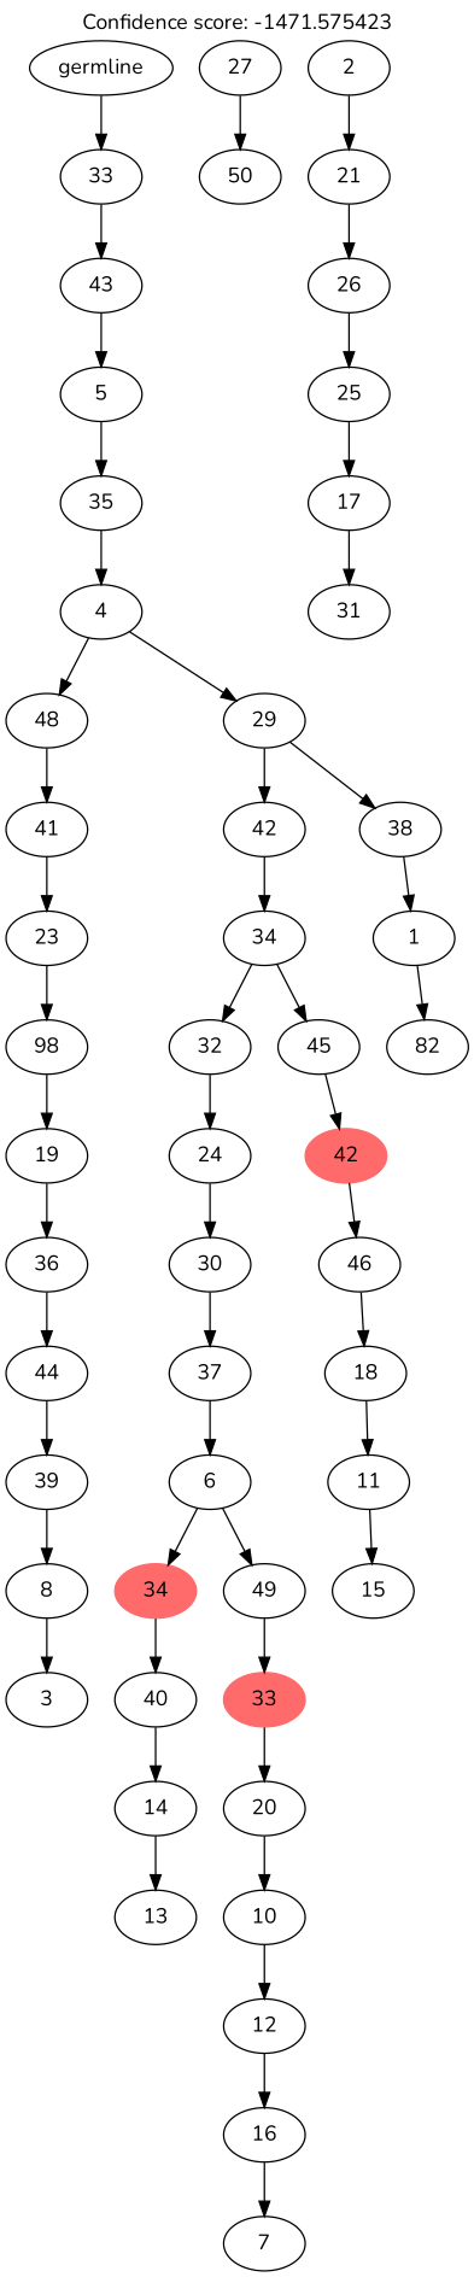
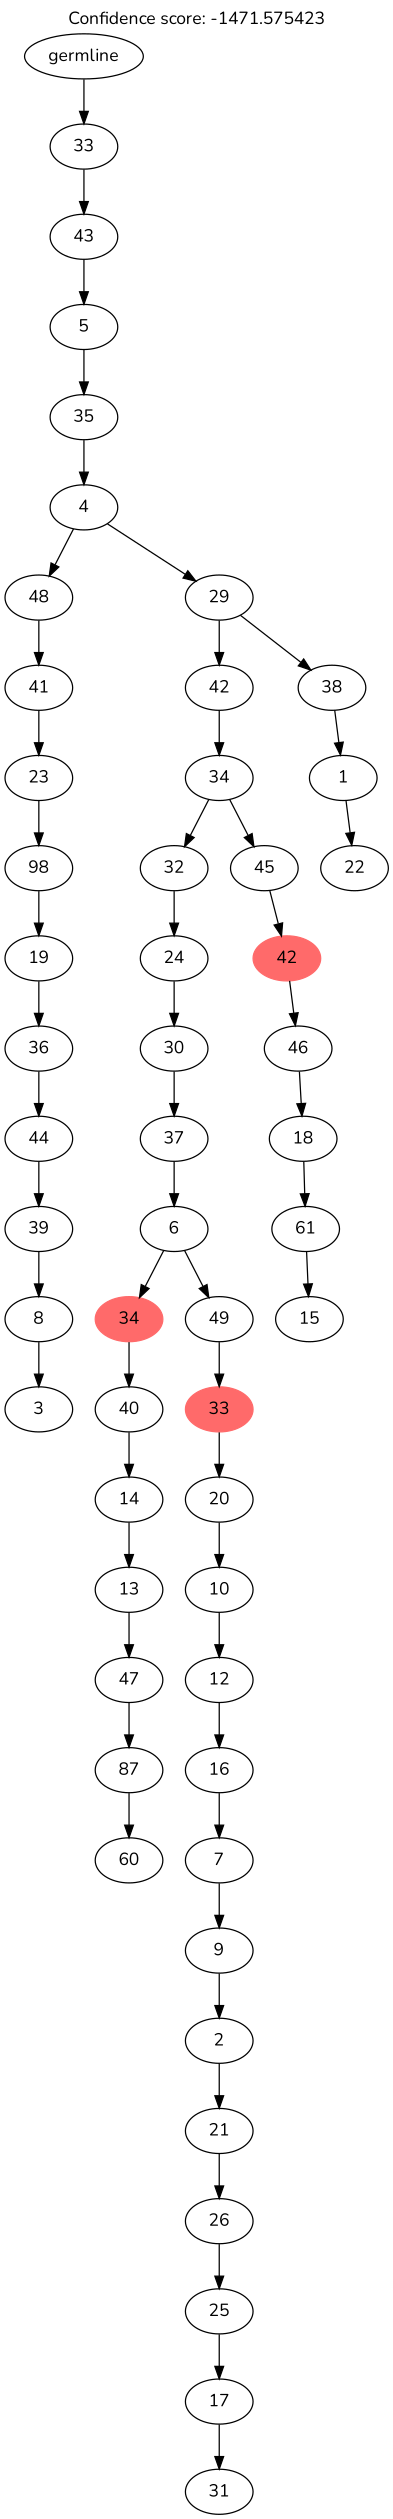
  digraph {
    fontname=Nunito
    label="Confidence score: -1471.575423"
    labelloc=t
    node [fontname=Nunito]
    edge [fontname=Nunito]
    n1 [label=8]
    n2 [label=3]
    n3 [label=39]
    n4 [label=44]
    n5 [label=36]
    n6 [label=19]
    n7 [label=98]
    n8 [label=23]
    n9 [label=41]
    n10 [label=48]
-   n11 [label=27]
-   n12 [label=50]
+   n11 [label=87]
+   n12 [label=60]
+   n13 [label=47]
    n14 [label=13]
    n15 [label=14]
    n16 [label=40]
    n17 [color=indianred1 label=34 style=filled]
    n18 [label=17]
    n19 [label=31]
    n20 [label=25]
    n21 [label=26]
    n22 [label=21]
    n23 [label=2]
+   n24 [label=9]
    n25 [label=7]
    n26 [label=16]
    n27 [label=12]
    n28 [label=10]
    n29 [label=20]
    n30 [color=indianred1 label=33 style=filled]
    n31 [label=49]
    n32 [label=6]
    n33 [label=37]
    n34 [label=30]
    n35 [label=24]
    n36 [label=32]
-   n37 [label=11]
+   n37 [label=61]
    n38 [label=15]
    n39 [label=18]
    n40 [label=46]
    n41 [color=indianred1 label=42 style=filled]
    n42 [label=45]
    n43 [label=34]
    n44 [label=42]
    n45 [label=1]
-   n46 [label=82]
+   n46 [label=22]
    n47 [label=38]
    n48 [label=29]
    n49 [label=4]
    n50 [label=35]
    n51 [label=5]
    n52 [label=43]
    n53 [label=33]
    n54 [label=germline]
    n1 -> n2
    n3 -> n1
    n4 -> n3
    n5 -> n4
    n6 -> n5
    n7 -> n6
    n8 -> n7
    n9 -> n8
    n10 -> n9
    n11 -> n12
+   n13 -> n11
+   n14 -> n13
    n15 -> n14
    n16 -> n15
    n17 -> n16
    n18 -> n19
    n20 -> n18
    n21 -> n20
    n22 -> n21
    n23 -> n22
+   n24 -> n23
+   n25 -> n24
    n26 -> n25
    n27 -> n26
    n28 -> n27
    n29 -> n28
    n30 -> n29
    n31 -> n30
    n32 -> n17
    n32 -> n31
    n33 -> n32
    n34 -> n33
    n35 -> n34
    n36 -> n35
    n37 -> n38
    n39 -> n37
    n40 -> n39
    n41 -> n40
    n42 -> n41
    n43 -> n36
    n43 -> n42
    n44 -> n43
    n45 -> n46
    n47 -> n45
    n48 -> n44
    n48 -> n47
    n49 -> n10
    n49 -> n48
    n50 -> n49
    n51 -> n50
    n52 -> n51
    n53 -> n52
    n54 -> n53
  }
